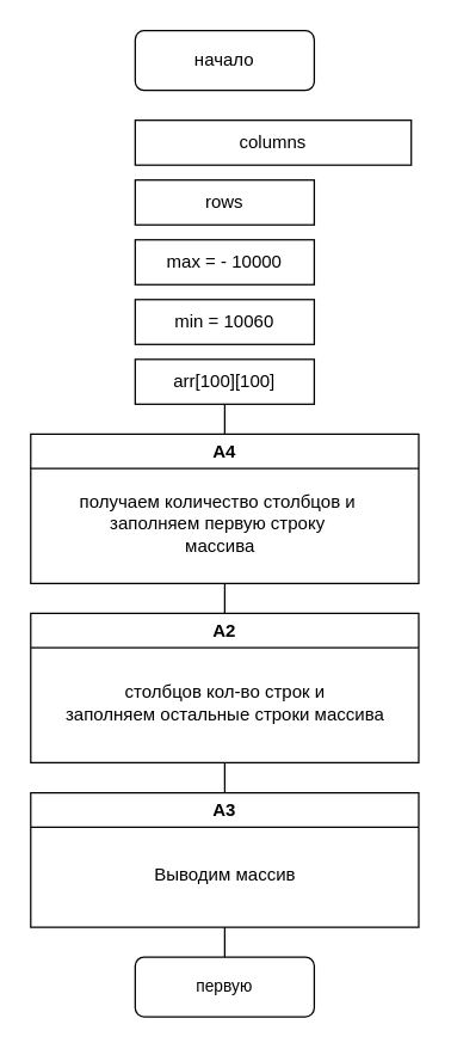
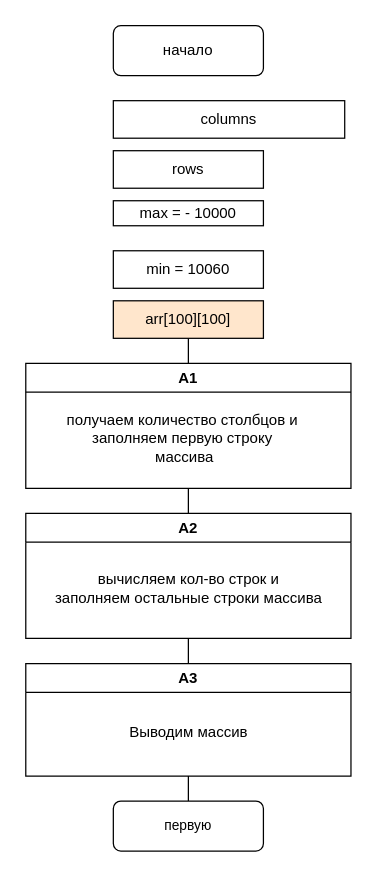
  <mxCell id="0" />
  <mxCell id="1" parent="0" />
  <mxCell id="2" value="начало" style="rounded=1;whiteSpace=wrap;html=1;" parent="1" vertex="1"><mxGeometry x="90" y="20" width="120" height="40" as="geometry" /></mxCell>
  <mxCell id="3" value="" style="endArrow=none;html=1;rounded=0;exitX=0.5;exitY=0;exitDx=0;exitDy=0;" parent="1" source="4" target="6" edge="1"><mxGeometry width="50" height="50" relative="1" as="geometry"><mxPoint x="150" y="270" as="sourcePoint" /><mxPoint x="150" y="210" as="targetPoint" /></mxGeometry></mxCell>
- <mxCell id="4" value="A4" style="swimlane;whiteSpace=wrap;html=1;" parent="1" vertex="1"><mxGeometry x="20" y="290" width="260" height="100" as="geometry" /></mxCell>
+ <mxCell id="4" value="A1" style="swimlane;whiteSpace=wrap;html=1;" parent="1" vertex="1"><mxGeometry x="20" y="290" width="260" height="100" as="geometry" /></mxCell>
  <mxCell id="5" value="получаем количество столбцов и&lt;br&gt;заполняем первую строку&lt;br&gt;&amp;nbsp;массива" style="text;html=1;align=center;verticalAlign=middle;resizable=0;points=[];autosize=1;strokeColor=none;fillColor=none;" parent="4" vertex="1"><mxGeometry x="20" y="30" width="210" height="60" as="geometry" /></mxCell>
- <mxCell id="6" value="arr[100][100]" style="rounded=0;whiteSpace=wrap;html=1;" parent="1" vertex="1"><mxGeometry x="90" y="240" width="120" height="30" as="geometry" /></mxCell>
+ <mxCell id="6" value="arr[100][100]" style="rounded=0;whiteSpace=wrap;html=1;fillColor=#ffe6cc;" parent="1" vertex="1"><mxGeometry x="90" y="240" width="120" height="30" as="geometry" /></mxCell>
  <mxCell id="7" value="min = 10060" style="rounded=0;whiteSpace=wrap;html=1;" parent="1" vertex="1"><mxGeometry x="90" y="200" width="120" height="30" as="geometry" /></mxCell>
- <mxCell id="8" value="max = - 10000" style="rounded=0;whiteSpace=wrap;html=1;" parent="1" vertex="1"><mxGeometry x="90" y="160" width="120" height="30" as="geometry" /></mxCell>
+ <mxCell id="8" value="max = - 10000" style="rounded=0;whiteSpace=wrap;html=1;" parent="1" vertex="1"><mxGeometry x="90" y="160" width="120" height="20" as="geometry" /></mxCell>
  <mxCell id="9" value="rows" style="rounded=0;whiteSpace=wrap;html=1;" parent="1" vertex="1"><mxGeometry x="90" y="120" width="120" height="30" as="geometry" /></mxCell>
  <mxCell id="10" value="columns" style="rounded=0;whiteSpace=wrap;html=1;" parent="1" vertex="1"><mxGeometry x="90" y="80" width="185" height="30" as="geometry" /></mxCell>
  <mxCell id="11" value="A2" style="swimlane;whiteSpace=wrap;html=1;" parent="1" vertex="1"><mxGeometry x="20" y="410" width="260" height="100" as="geometry" /></mxCell>
- <mxCell id="12" value="столбцов кол-во строк и &lt;br&gt;заполняем остальные строки массива" style="text;html=1;align=center;verticalAlign=middle;resizable=0;points=[];autosize=1;strokeColor=none;fillColor=none;" parent="11" vertex="1"><mxGeometry x="10" y="40" width="240" height="40" as="geometry" /></mxCell>
+ <mxCell id="12" value="вычисляем кол-во строк и &lt;br&gt;заполняем остальные строки массива" style="text;html=1;align=center;verticalAlign=middle;resizable=0;points=[];autosize=1;strokeColor=none;fillColor=none;" parent="11" vertex="1"><mxGeometry x="10" y="40" width="240" height="40" as="geometry" /></mxCell>
  <mxCell id="13" value="" style="endArrow=none;html=1;rounded=0;labelBackgroundColor=default;strokeColor=default;align=center;verticalAlign=middle;fontFamily=Helvetica;fontSize=11;fontColor=default;shape=connector;exitX=0.5;exitY=1;exitDx=0;exitDy=0;entryX=0.5;entryY=0;entryDx=0;entryDy=0;" parent="1" source="4" target="11" edge="1"><mxGeometry width="50" height="50" relative="1" as="geometry"><mxPoint x="120" y="370" as="sourcePoint" /><mxPoint x="170" y="320" as="targetPoint" /></mxGeometry></mxCell>
  <mxCell id="14" value="A3" style="swimlane;whiteSpace=wrap;html=1;startSize=23;" parent="1" vertex="1"><mxGeometry x="20" y="530" width="260" height="90" as="geometry" /></mxCell>
  <mxCell id="15" value="Выводим массив" style="text;html=1;align=center;verticalAlign=middle;resizable=0;points=[];autosize=1;strokeColor=none;fillColor=none;" parent="14" vertex="1"><mxGeometry x="70" y="40" width="120" height="30" as="geometry" /></mxCell>
  <mxCell id="16" value="" style="endArrow=none;html=1;rounded=0;labelBackgroundColor=default;strokeColor=default;align=center;verticalAlign=middle;fontFamily=Helvetica;fontSize=11;fontColor=default;shape=connector;exitX=0.5;exitY=1;exitDx=0;exitDy=0;entryX=0.5;entryY=0;entryDx=0;entryDy=0;" parent="1" source="11" target="14" edge="1"><mxGeometry width="50" height="50" relative="1" as="geometry"><mxPoint x="260" y="520" as="sourcePoint" /><mxPoint x="310" y="470" as="targetPoint" /></mxGeometry></mxCell>
  <mxCell id="17" value="" style="endArrow=none;html=1;rounded=0;labelBackgroundColor=default;strokeColor=default;align=center;verticalAlign=middle;fontFamily=Helvetica;fontSize=11;fontColor=default;shape=connector;entryX=0.5;entryY=1;entryDx=0;entryDy=0;exitX=0.5;exitY=0;exitDx=0;exitDy=0;" parent="1" source="18" target="14" edge="1"><mxGeometry width="50" height="50" relative="1" as="geometry"><mxPoint x="150" y="740" as="sourcePoint" /><mxPoint x="310" y="510" as="targetPoint" /></mxGeometry></mxCell>
  <mxCell id="18" value="первую" style="rounded=1;whiteSpace=wrap;html=1;fontFamily=Helvetica;fontSize=11;fontColor=default;" parent="1" vertex="1"><mxGeometry x="90" y="640" width="120" height="40" as="geometry" /></mxCell>
